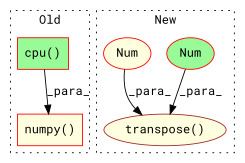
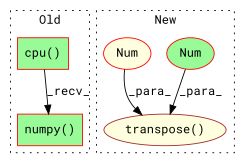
  digraph {
    fontname="Roboto Mono"
    node [a=75 color=red fillcolor=palegreen fontname="Roboto Mono" l=1 s=1391 shape=ellipse style=filled]
    edge [fontname="Roboto Mono"]
    n1 [l=50 label="cpu()" shape=box]
-   n2 [fillcolor=lightyellow l=58 label="numpy()" shape=box]
+   n2 [l=58 label="numpy()" shape=box]
    n3 [color=brown fillcolor=lightyellow l="16,1" label="transpose()" s="1717,1740"]
    n4 [a=76 label=Num s=1739]
    n5 [a=76 fillcolor=lightyellow label=Num s=1733]
    subgraph cluster_1 {
      label=Old
      style=dotted
      n1
      n2
    }
    subgraph cluster_2 {
      label=New
      style=dotted
      n3
      n4
      n5
    }
-   n1 -> n2 [label=_para_]
+   n1 -> n2 [label=_recv_]
    n4 -> n3 [label=_para_]
    n5 -> n3 [label=_para_]
  }
